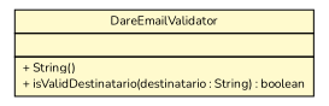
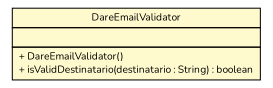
  digraph {
    nodesep=0.25
    ranksep=0.5
    rankdir=LR
    fontname=Nunito
-   n1 [fontcolor=black fontname=Nunito fontsize=10.0 label=<<table title="br.gov.to.sefaz.arr.parametros.managedbean.validator.DareEmailValidator" border="0" cellborder="1" cellspacing="0" cellpadding="2" port="p" bgcolor="lemonChiffon" href="./DareEmailValidator.html"> 		<tr><td><table border="0" cellspacing="0" cellpadding="1"> <tr><td align="center" balign="center"> DareEmailValidator </td></tr> 		</table></td></tr> 		<tr><td><table border="0" cellspacing="0" cellpadding="1"> <tr><td align="left" balign="left">  </td></tr> 		</table></td></tr> 		<tr><td><table border="0" cellspacing="0" cellpadding="1"> <tr><td align="left" balign="left"> + String() </td></tr> <tr><td align="left" balign="left"> + isValidDestinatario(destinatario : String) : boolean </td></tr> 		</table></td></tr> 		</table>> shape=plaintext]
+   n1 [fontcolor=black fontname=Nunito fontsize=10.0 label=<<table title="br.gov.to.sefaz.arr.parametros.managedbean.validator.DareEmailValidator" border="0" cellborder="1" cellspacing="0" cellpadding="2" port="p" bgcolor="lemonChiffon" href="./DareEmailValidator.html"> 		<tr><td><table border="0" cellspacing="0" cellpadding="1"> <tr><td align="center" balign="center"> DareEmailValidator </td></tr> 		</table></td></tr> 		<tr><td><table border="0" cellspacing="0" cellpadding="1"> <tr><td align="left" balign="left">  </td></tr> 		</table></td></tr> 		<tr><td><table border="0" cellspacing="0" cellpadding="1"> <tr><td align="left" balign="left"> + DareEmailValidator() </td></tr> <tr><td align="left" balign="left"> + isValidDestinatario(destinatario : String) : boolean </td></tr> 		</table></td></tr> 		</table>> shape=plaintext]
  }
